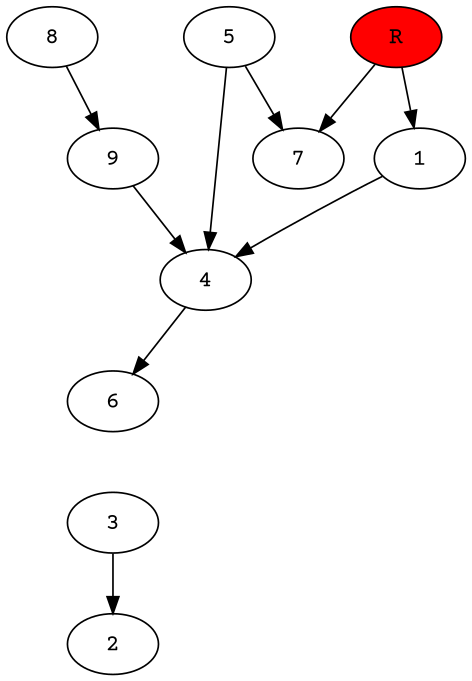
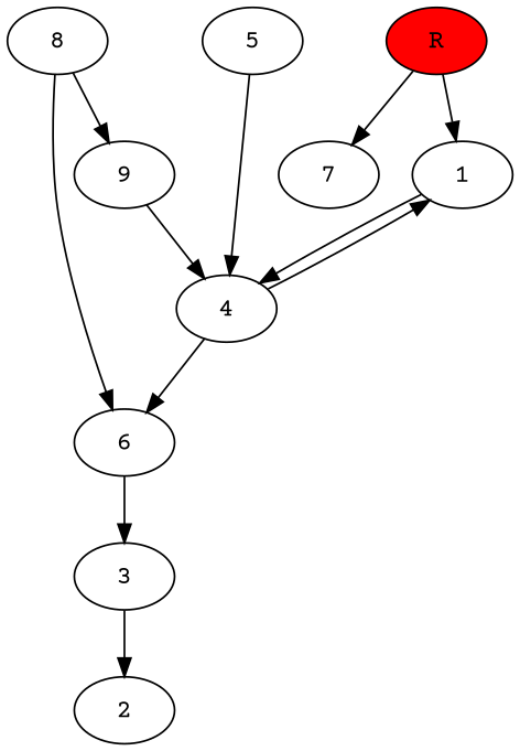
  digraph {
    fontname="Courier Prime"
    node [fontname="Courier Prime"]
    edge [fontname="Courier Prime"]
    1
    4
    6
    3
    8
    9
    2
    5
    7
    R [fillcolor="#ff0000" style=filled]
    1 -> 4
+   4 -> 1
    4 -> 6
+   6 -> 3
    3 -> 2
+   8 -> 6
    8 -> 9
    9 -> 4
    5 -> 4
-   5 -> 7
    R -> 1
    R -> 7
  }
